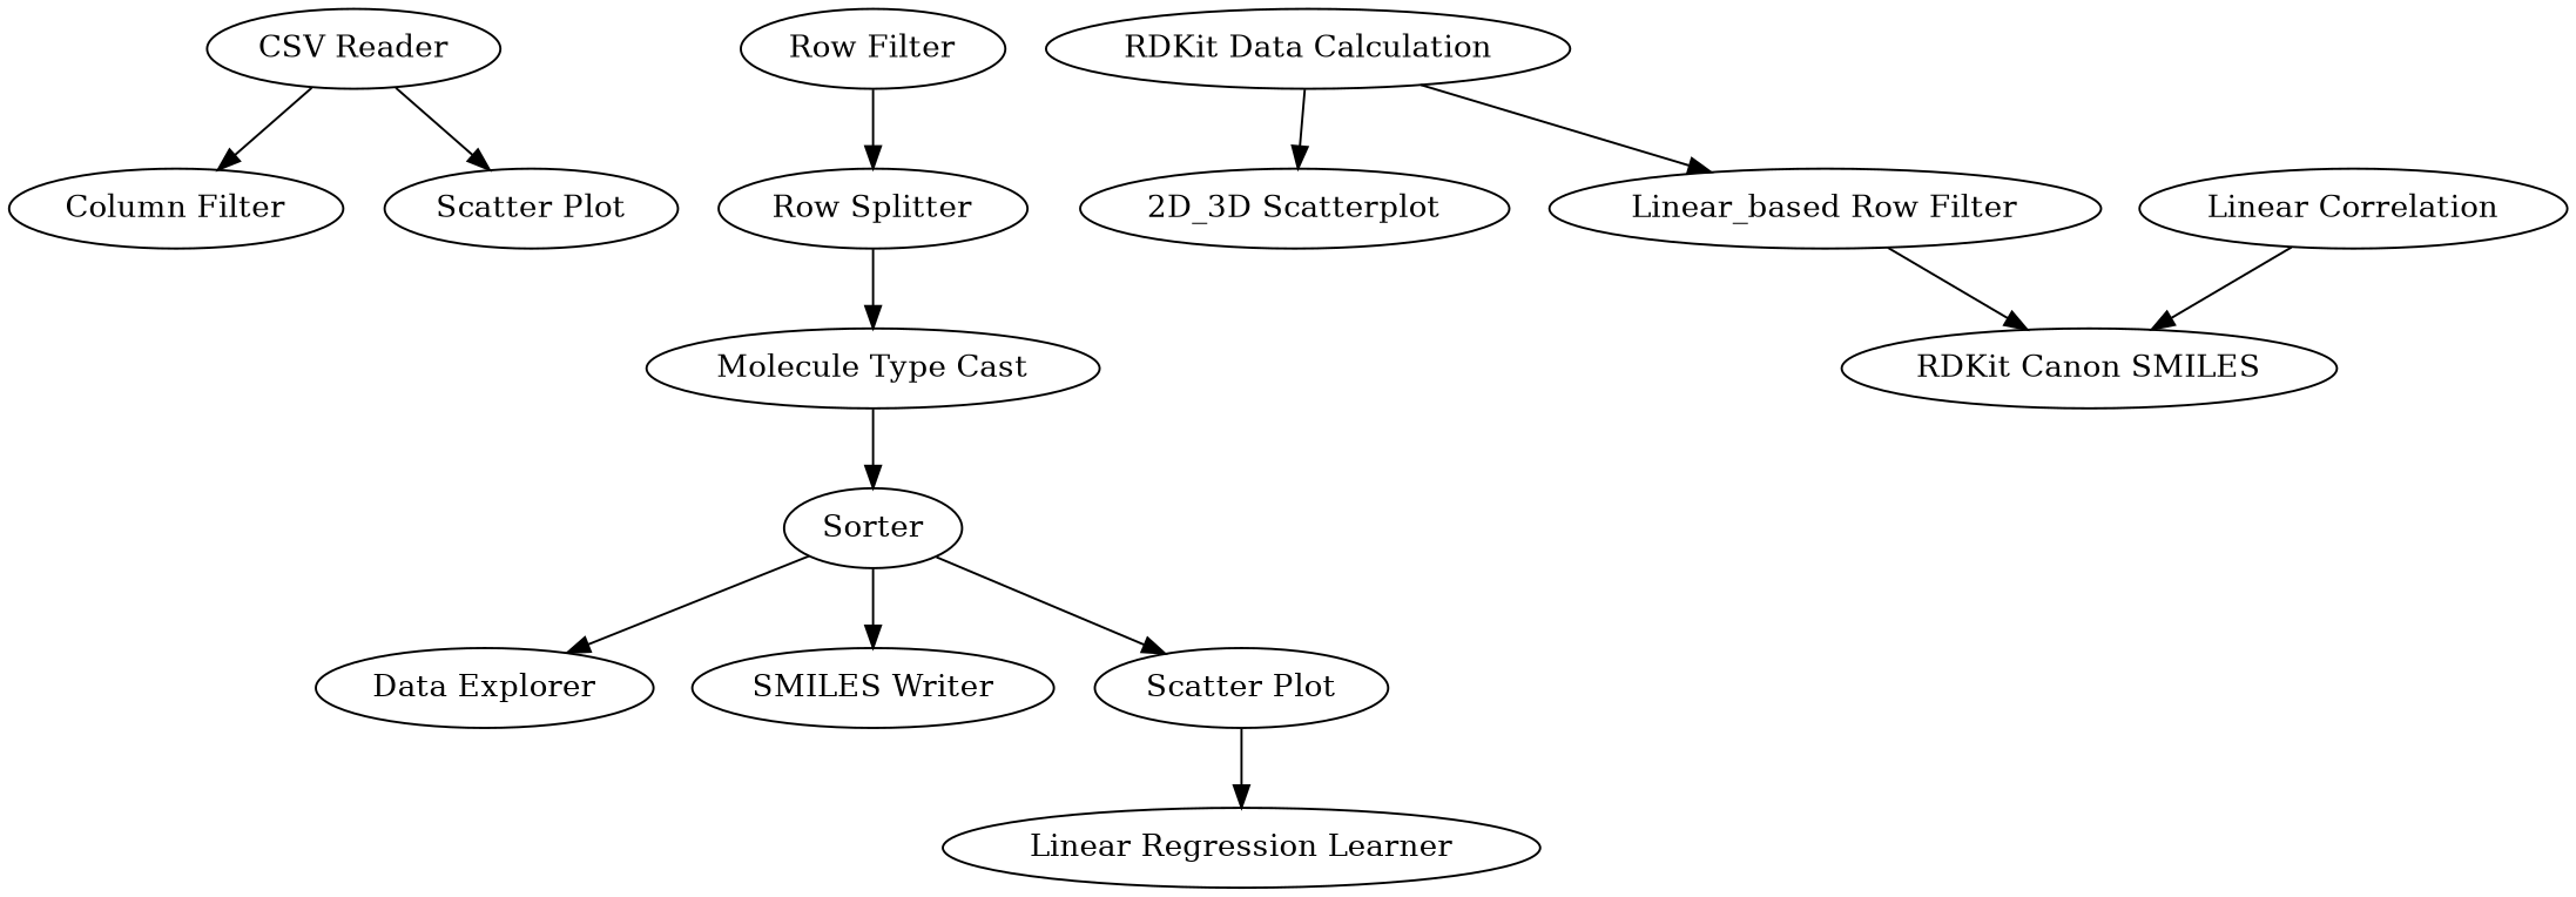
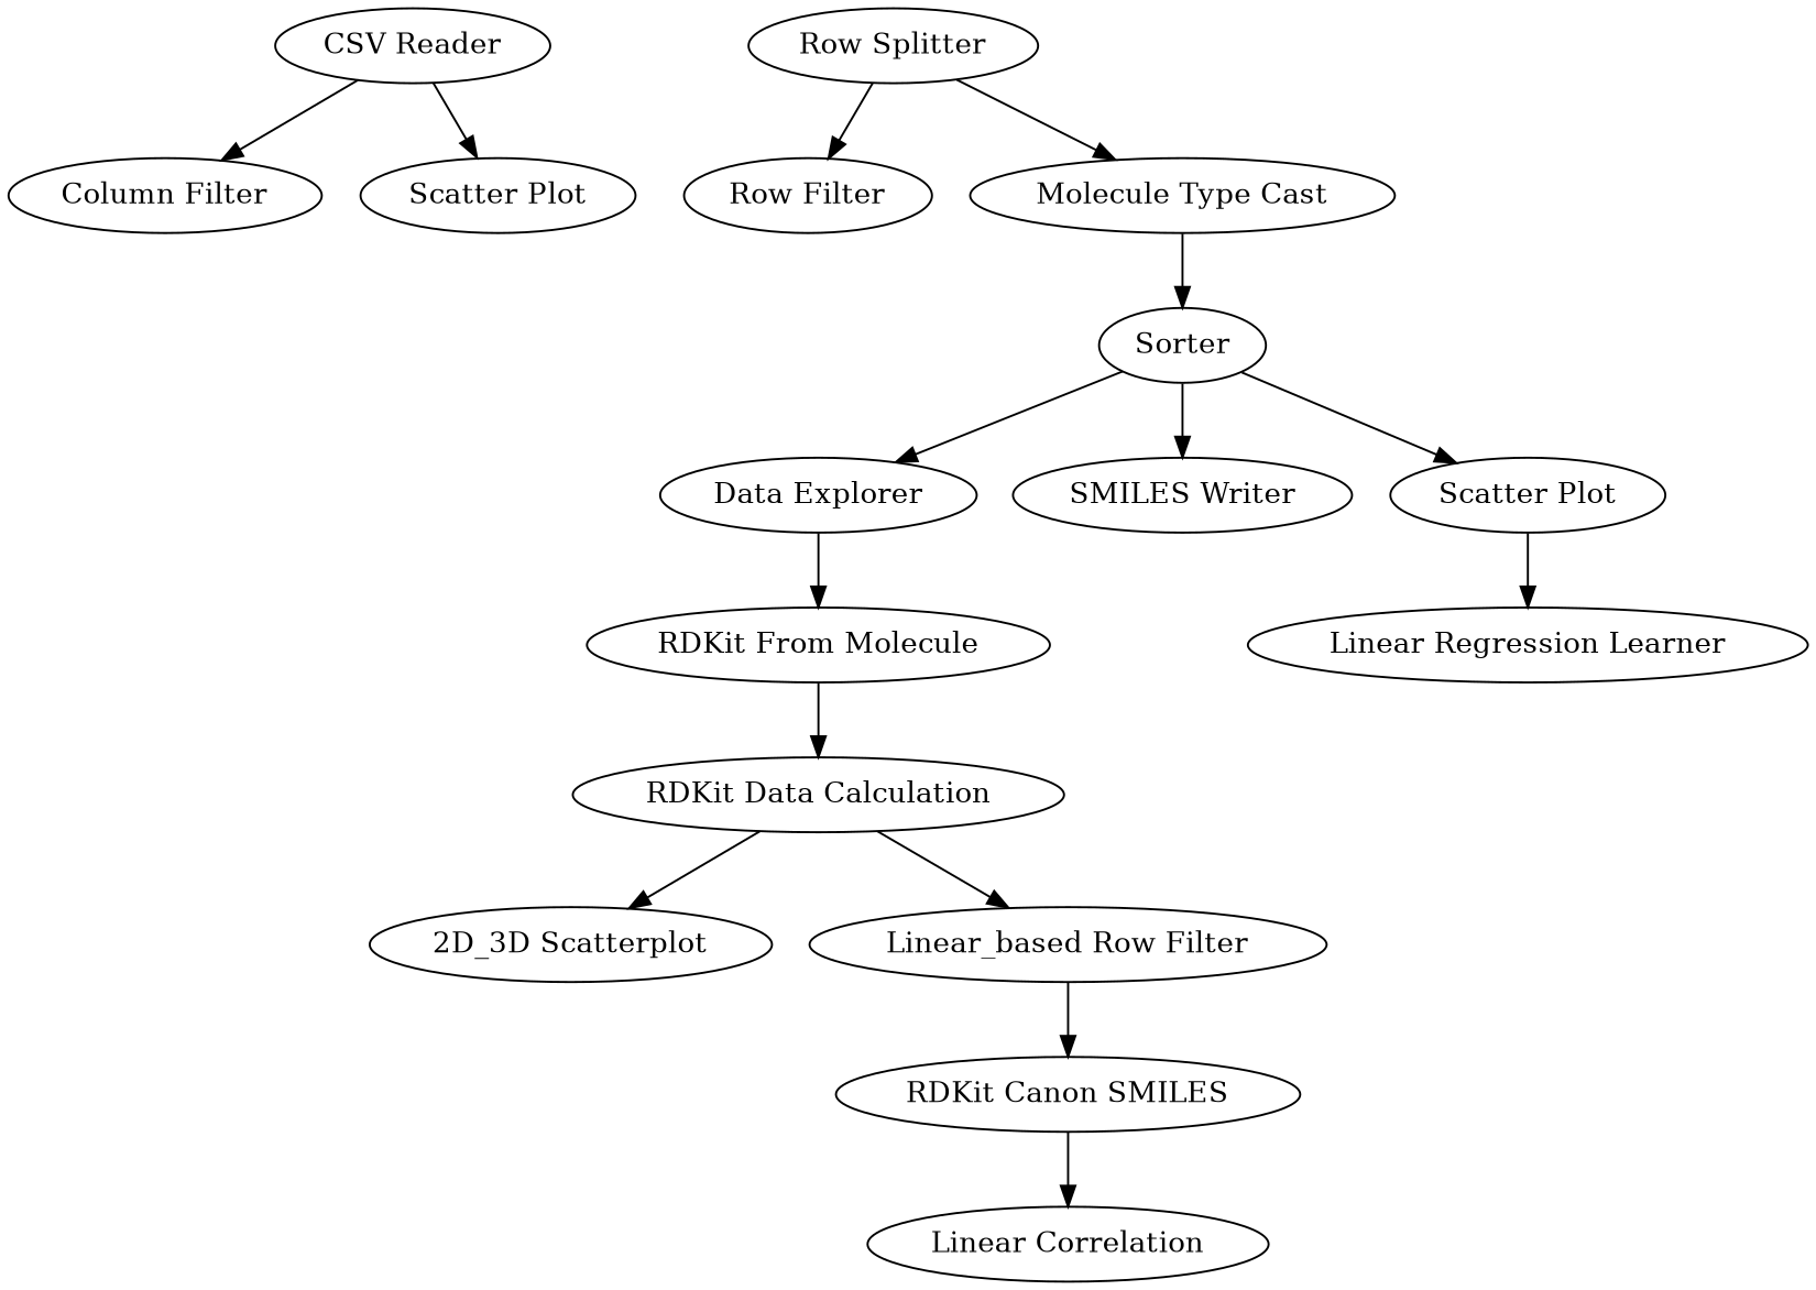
  digraph {
    fontname="DejaVu Serif"
    rankdir=TB
    node [fontname="DejaVu Serif"]
    edge [fontname="DejaVu Serif"]
    n1 [label="CSV Reader"]
    n2 [label="Column Filter"]
    n3 [label="Scatter Plot"]
    n4 [label="Row Filter"]
    n5 [label="Row Splitter"]
    n6 [label="Molecule Type Cast"]
    n7 [label=Sorter]
    n8 [label="Data Explorer"]
    n9 [label="SMILES Writer"]
    n10 [label="Scatter Plot"]
+   n11 [label="RDKit From Molecule"]
    n12 [label="Linear Regression Learner"]
    n13 [label="RDKit Data Calculation"]
    n14 [label="2D_3D Scatterplot"]
    n15 [label="Linear_based Row Filter"]
    n16 [label="RDKit Canon SMILES"]
    n17 [label="Linear Correlation"]
    n1 -> n2
    n1 -> n3
-   n4 -> n5
+   n5 -> n4
    n5 -> n6
    n6 -> n7
    n7 -> n8
    n7 -> n9
    n7 -> n10
+   n8 -> n11
    n10 -> n12
+   n11 -> n13
    n13 -> n14
    n13 -> n15
    n15 -> n16
-   n17 -> n16
+   n16 -> n17
  }
